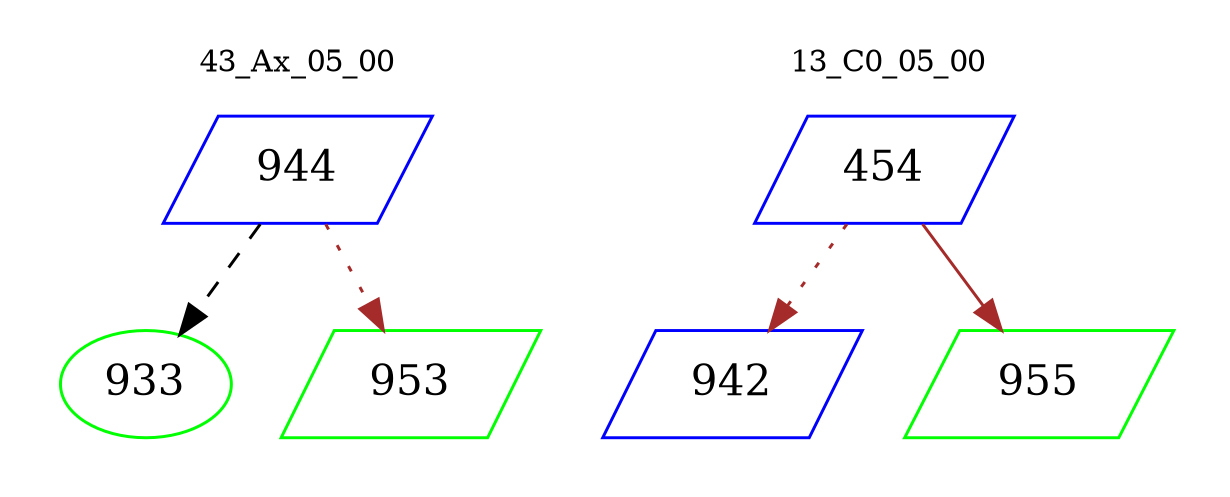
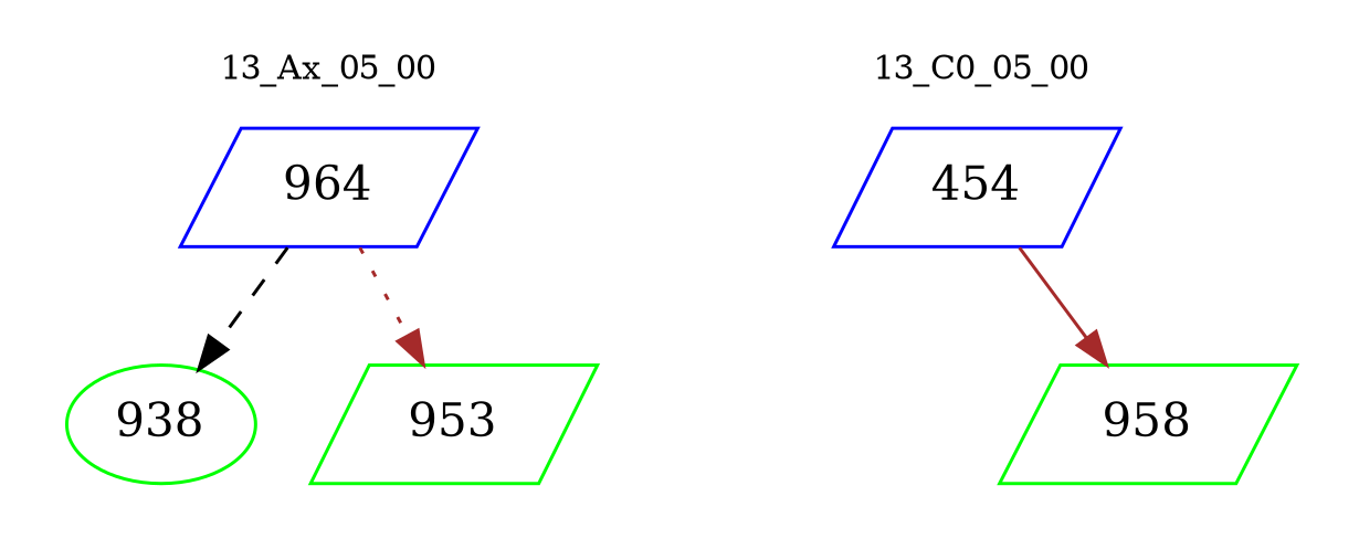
  digraph {
    node [color=blue shape=parallelogram]
    edge [color=brown style=dotted]
-   n1 [label=944]
-   n2 [color=green label=933 shape=ellipse]
+   n1 [label=964]
+   n2 [color=green label=938 shape=ellipse]
    n3 [color=green label=953]
    n4 [label=454]
-   n5 [label=942]
-   n6 [color=green label=955]
+   n6 [color=green label=958]
    subgraph cluster_1 {
      color=white
      fontsize=10
-     label="43_Ax_05_00"
+     label="13_Ax_05_00"
      n1
      n2
      n3
    }
    subgraph cluster_2 {
      color=white
      fontsize=10
      label="13_C0_05_00"
      n4
-     n5
      n6
    }
    n1 -> n2 [color=black style=dashed]
    n1 -> n3
-   n4 -> n5
    n4 -> n6 [style=solid]
  }
